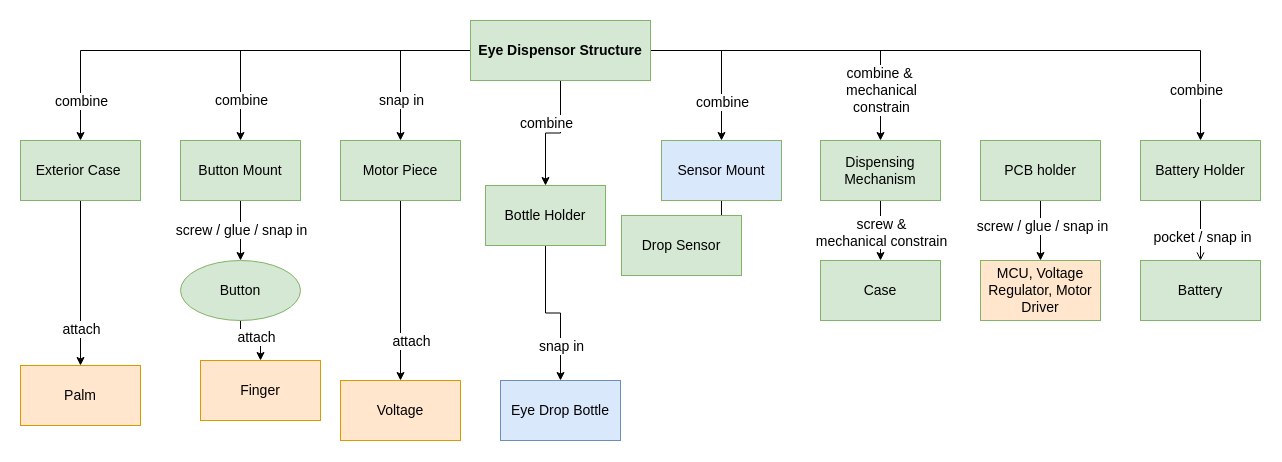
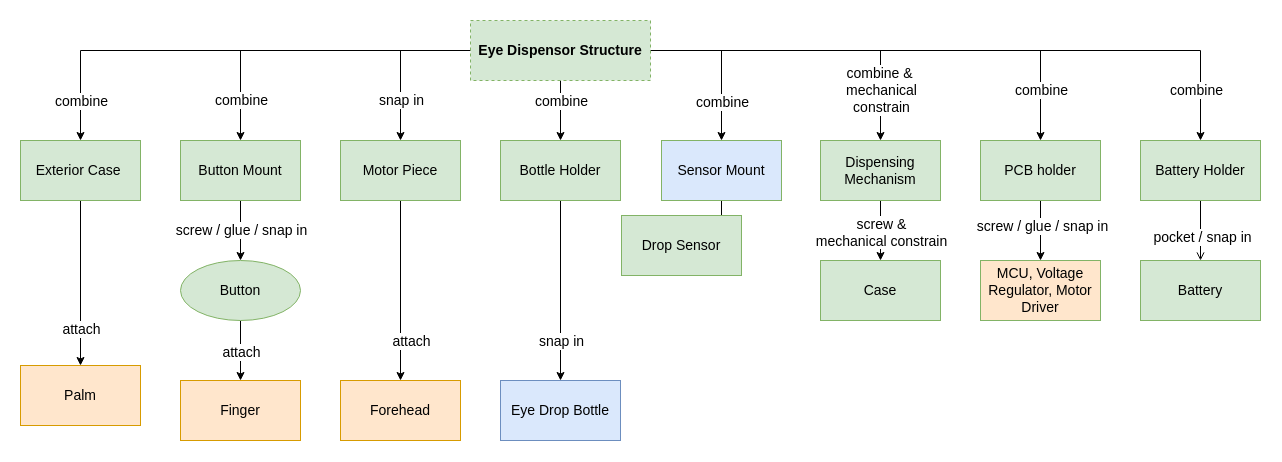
  <mxCell id="0" />
  <mxCell id="1" parent="0" />
  <mxCell id="2" value="Eye Drop Bottle" style="whiteSpace=wrap;html=1;fillColor=#dae8fc;strokeColor=#6c8ebf;fontSize=14;" parent="1" vertex="1"><mxGeometry x="500" y="380" width="120" height="60" as="geometry" /></mxCell>
  <mxCell id="3" value="" style="edgeStyle=orthogonalEdgeStyle;rounded=0;orthogonalLoop=1;jettySize=auto;html=1;fontSize=14;" parent="1" source="5" target="2" edge="1"><mxGeometry relative="1" as="geometry" /></mxCell>
  <mxCell id="4" value="snap in" style="edgeLabel;html=1;align=center;verticalAlign=middle;resizable=0;points=[];fontSize=14;" parent="3" vertex="1" connectable="0"><mxGeometry x="0.675" y="2" relative="1" as="geometry"><mxPoint x="-2" y="-11" as="offset" /></mxGeometry></mxCell>
- <mxCell id="5" value="Bottle Holder" style="whiteSpace=wrap;html=1;fontSize=14;fillColor=#d5e8d4;strokeColor=#82b366;" parent="1" vertex="1"><mxGeometry x="485" y="185" width="120" height="60" as="geometry" /></mxCell>
+ <mxCell id="5" value="Bottle Holder" style="whiteSpace=wrap;html=1;fontSize=14;fillColor=#d5e8d4;strokeColor=#82b366;" parent="1" vertex="1"><mxGeometry x="500" y="140" width="120" height="60" as="geometry" /></mxCell>
  <mxCell id="6" value="" style="edgeStyle=orthogonalEdgeStyle;rounded=0;orthogonalLoop=1;jettySize=auto;html=1;fontSize=14;" parent="1" source="8" target="9" edge="1"><mxGeometry relative="1" as="geometry" /></mxCell>
  <mxCell id="7" value="screw / glue / snap in" style="edgeLabel;html=1;align=center;verticalAlign=middle;resizable=0;points=[];fontSize=14;" parent="6" vertex="1" connectable="0"><mxGeometry x="-0.167" y="1" relative="1" as="geometry"><mxPoint as="offset" /></mxGeometry></mxCell>
  <mxCell id="8" value="PCB holder" style="whiteSpace=wrap;html=1;fontSize=14;fillColor=#d5e8d4;strokeColor=#82b366;" parent="1" vertex="1"><mxGeometry x="980" y="140" width="120" height="60" as="geometry" /></mxCell>
  <mxCell id="9" value="MCU, Voltage Regulator, Motor Driver" style="whiteSpace=wrap;html=1;fontSize=14;fillColor=#ffe6cc;strokeColor=#82b366;" parent="1" vertex="1"><mxGeometry x="980" y="260" width="120" height="60" as="geometry" /></mxCell>
  <mxCell id="10" value="Battery" style="whiteSpace=wrap;html=1;fontSize=14;fillColor=#d5e8d4;strokeColor=#82b366;" parent="1" vertex="1"><mxGeometry x="1140" y="260" width="120" height="60" as="geometry" /></mxCell>
  <mxCell id="11" value="" style="edgeStyle=orthogonalEdgeStyle;rounded=0;orthogonalLoop=1;jettySize=auto;html=1;fontSize=14;" parent="1" source="13" target="36" edge="1"><mxGeometry relative="1" as="geometry" /></mxCell>
  <mxCell id="12" value="attach" style="edgeLabel;html=1;align=center;verticalAlign=middle;resizable=0;points=[];fontSize=14;" parent="11" vertex="1" connectable="0"><mxGeometry x="0.151" relative="1" as="geometry"><mxPoint y="-4" as="offset" /></mxGeometry></mxCell>
  <mxCell id="13" value="Button" style="ellipse;whiteSpace=wrap;html=1;fontSize=14;fillColor=#d5e8d4;strokeColor=#82b366;" parent="1" vertex="1"><mxGeometry x="180" y="260" width="120" height="60" as="geometry" /></mxCell>
  <mxCell id="14" value="" style="edgeStyle=orthogonalEdgeStyle;rounded=0;orthogonalLoop=1;jettySize=auto;html=1;fontSize=14;" parent="1" source="16" target="30" edge="1"><mxGeometry relative="1" as="geometry" /></mxCell>
  <mxCell id="15" value="attach" style="edgeLabel;html=1;align=center;verticalAlign=middle;resizable=0;points=[];fontSize=14;" parent="14" vertex="1" connectable="0"><mxGeometry x="0.696" relative="1" as="geometry"><mxPoint y="-12" as="offset" /></mxGeometry></mxCell>
  <mxCell id="16" value="Exterior Case&amp;nbsp;" style="whiteSpace=wrap;html=1;fontSize=14;fillColor=#d5e8d4;strokeColor=#82b366;" parent="1" vertex="1"><mxGeometry x="20" y="140" width="120" height="60" as="geometry" /></mxCell>
  <mxCell id="17" value="" style="edgeStyle=orthogonalEdgeStyle;rounded=0;orthogonalLoop=1;jettySize=auto;html=1;fontSize=14;endArrow=open;" parent="1" source="19" target="10" edge="1"><mxGeometry relative="1" as="geometry" /></mxCell>
  <mxCell id="18" value="pocket / snap in" style="edgeLabel;html=1;align=center;verticalAlign=middle;resizable=0;points=[];fontSize=14;" parent="17" vertex="1" connectable="0"><mxGeometry x="0.209" y="1" relative="1" as="geometry"><mxPoint as="offset" /></mxGeometry></mxCell>
  <mxCell id="19" value="Battery Holder" style="whiteSpace=wrap;html=1;fontSize=14;fillColor=#d5e8d4;strokeColor=#82b366;" parent="1" vertex="1"><mxGeometry x="1140" y="140" width="120" height="60" as="geometry" /></mxCell>
  <mxCell id="20" value="" style="edgeStyle=orthogonalEdgeStyle;rounded=0;orthogonalLoop=1;jettySize=auto;html=1;fontSize=14;" parent="1" source="22" target="13" edge="1"><mxGeometry relative="1" as="geometry" /></mxCell>
  <mxCell id="21" value="screw / glue / snap in" style="edgeLabel;html=1;align=center;verticalAlign=middle;resizable=0;points=[];fontSize=14;" parent="20" vertex="1" connectable="0"><mxGeometry x="0.278" relative="1" as="geometry"><mxPoint y="-9" as="offset" /></mxGeometry></mxCell>
  <mxCell id="22" value="Button Mount" style="whiteSpace=wrap;html=1;fontSize=14;fillColor=#d5e8d4;strokeColor=#82b366;" parent="1" vertex="1"><mxGeometry x="180" y="140" width="120" height="60" as="geometry" /></mxCell>
  <mxCell id="23" value="" style="edgeStyle=orthogonalEdgeStyle;rounded=0;orthogonalLoop=1;jettySize=auto;html=1;fontSize=14;" parent="1" source="25" target="34" edge="1"><mxGeometry relative="1" as="geometry" /></mxCell>
  <mxCell id="24" value="screw &amp;amp;&lt;br&gt;mechanical constrain" style="edgeLabel;html=1;align=center;verticalAlign=middle;resizable=0;points=[];fontSize=14;" parent="23" vertex="1" connectable="0"><mxGeometry x="-0.278" y="-1" relative="1" as="geometry"><mxPoint x="1" y="9" as="offset" /></mxGeometry></mxCell>
  <mxCell id="25" value="Dispensing Mechanism" style="whiteSpace=wrap;html=1;fontSize=14;fillColor=#d5e8d4;strokeColor=#82b366;" parent="1" vertex="1"><mxGeometry x="820" y="140" width="120" height="60" as="geometry" /></mxCell>
  <mxCell id="26" value="" style="edgeStyle=orthogonalEdgeStyle;rounded=0;orthogonalLoop=1;jettySize=auto;html=1;fontSize=14;" parent="1" source="28" target="29" edge="1"><mxGeometry relative="1" as="geometry" /></mxCell>
  <mxCell id="27" value="attach" style="edgeLabel;html=1;align=center;verticalAlign=middle;resizable=0;points=[];fontSize=14;" parent="26" vertex="1" connectable="0"><mxGeometry x="0.627" y="-2" relative="1" as="geometry"><mxPoint x="12" y="-6" as="offset" /></mxGeometry></mxCell>
  <mxCell id="28" value="Motor Piece" style="whiteSpace=wrap;html=1;fontSize=14;fillColor=#d5e8d4;strokeColor=#82b366;" parent="1" vertex="1"><mxGeometry x="340" y="140" width="120" height="60" as="geometry" /></mxCell>
- <mxCell id="29" value="Voltage" style="whiteSpace=wrap;html=1;fillColor=#ffe6cc;strokeColor=#d79b00;fontSize=14;" parent="1" vertex="1"><mxGeometry x="340" y="380" width="120" height="60" as="geometry" /></mxCell>
+ <mxCell id="29" value="Forehead" style="whiteSpace=wrap;html=1;fillColor=#ffe6cc;strokeColor=#d79b00;fontSize=14;" parent="1" vertex="1"><mxGeometry x="340" y="380" width="120" height="60" as="geometry" /></mxCell>
  <mxCell id="30" value="Palm" style="whiteSpace=wrap;html=1;fillColor=#ffe6cc;strokeColor=#d79b00;fontSize=14;" parent="1" vertex="1"><mxGeometry x="20" y="365" width="120" height="60" as="geometry" /></mxCell>
  <mxCell id="31" value="" style="edgeStyle=orthogonalEdgeStyle;rounded=0;orthogonalLoop=1;jettySize=auto;html=1;fontSize=14;" parent="1" source="33" target="35" edge="1"><mxGeometry relative="1" as="geometry" /></mxCell>
  <mxCell id="32" value="screw" style="edgeLabel;html=1;align=center;verticalAlign=middle;resizable=0;points=[];fontSize=14;" parent="31" vertex="1" connectable="0"><mxGeometry x="-0.294" y="1" relative="1" as="geometry"><mxPoint x="-1" y="9" as="offset" /></mxGeometry></mxCell>
  <mxCell id="33" value="Sensor Mount" style="whiteSpace=wrap;html=1;fontSize=14;fillColor=#dae8fc;strokeColor=#82b366;" parent="1" vertex="1"><mxGeometry x="661" y="140" width="120" height="60" as="geometry" /></mxCell>
  <mxCell id="34" value="Case" style="whiteSpace=wrap;html=1;fontSize=14;fillColor=#d5e8d4;strokeColor=#82b366;" parent="1" vertex="1"><mxGeometry x="820" y="260" width="120" height="60" as="geometry" /></mxCell>
  <mxCell id="35" value="Drop Sensor" style="whiteSpace=wrap;html=1;fontSize=14;fillColor=#d5e8d4;strokeColor=#82b366;" parent="1" vertex="1"><mxGeometry x="621" y="215" width="120" height="60" as="geometry" /></mxCell>
- <mxCell id="36" value="Finger" style="whiteSpace=wrap;html=1;fillColor=#ffe6cc;strokeColor=#d79b00;fontSize=14;" parent="1" vertex="1"><mxGeometry x="200" y="360" width="120" height="60" as="geometry" /></mxCell>
+ <mxCell id="36" value="Finger" style="whiteSpace=wrap;html=1;fillColor=#ffe6cc;strokeColor=#d79b00;fontSize=14;" parent="1" vertex="1"><mxGeometry x="180" y="380" width="120" height="60" as="geometry" /></mxCell>
  <mxCell id="37" style="edgeStyle=orthogonalEdgeStyle;rounded=0;orthogonalLoop=1;jettySize=auto;html=1;fontSize=14;" parent="1" source="51" target="16" edge="1"><mxGeometry relative="1" as="geometry" /></mxCell>
  <mxCell id="38" value="combine" style="edgeLabel;html=1;align=center;verticalAlign=middle;resizable=0;points=[];fontSize=14;" parent="37" vertex="1" connectable="0"><mxGeometry x="0.769" relative="1" as="geometry"><mxPoint y="15" as="offset" /></mxGeometry></mxCell>
  <mxCell id="39" style="edgeStyle=orthogonalEdgeStyle;rounded=0;orthogonalLoop=1;jettySize=auto;html=1;fontSize=14;" parent="1" source="51" target="22" edge="1"><mxGeometry relative="1" as="geometry" /></mxCell>
  <mxCell id="40" style="edgeStyle=orthogonalEdgeStyle;rounded=0;orthogonalLoop=1;jettySize=auto;html=1;fontSize=14;" parent="1" source="51" target="28" edge="1"><mxGeometry relative="1" as="geometry" /></mxCell>
  <mxCell id="41" style="edgeStyle=orthogonalEdgeStyle;rounded=0;orthogonalLoop=1;jettySize=auto;html=1;fontSize=14;" parent="1" source="51" target="5" edge="1"><mxGeometry relative="1" as="geometry" /></mxCell>
  <mxCell id="42" value="combine" style="edgeLabel;html=1;align=center;verticalAlign=middle;resizable=0;points=[];fontSize=14;" parent="41" vertex="1" connectable="0"><mxGeometry x="0.232" y="3" relative="1" as="geometry"><mxPoint x="-3" y="-17" as="offset" /></mxGeometry></mxCell>
  <mxCell id="43" style="edgeStyle=orthogonalEdgeStyle;rounded=0;orthogonalLoop=1;jettySize=auto;html=1;fontSize=14;" parent="1" source="51" target="33" edge="1"><mxGeometry relative="1" as="geometry" /></mxCell>
  <mxCell id="44" value="combine" style="edgeLabel;html=1;align=center;verticalAlign=middle;resizable=0;points=[];fontSize=14;" parent="43" vertex="1" connectable="0"><mxGeometry x="0.622" y="2" relative="1" as="geometry"><mxPoint x="-2" y="-9" as="offset" /></mxGeometry></mxCell>
  <mxCell id="45" style="edgeStyle=orthogonalEdgeStyle;rounded=0;orthogonalLoop=1;jettySize=auto;html=1;fontSize=14;" parent="1" source="51" target="25" edge="1"><mxGeometry relative="1" as="geometry" /></mxCell>
  <mxCell id="46" value="combine &amp;amp;&amp;nbsp;&lt;br&gt;mechanical&lt;br&gt;constrain" style="edgeLabel;html=1;align=center;verticalAlign=middle;resizable=0;points=[];fontSize=14;" parent="45" vertex="1" connectable="0"><mxGeometry x="0.845" y="-2" relative="1" as="geometry"><mxPoint x="2" y="-26" as="offset" /></mxGeometry></mxCell>
+ <mxCell id="47" style="edgeStyle=orthogonalEdgeStyle;rounded=0;orthogonalLoop=1;jettySize=auto;html=1;fontSize=14;" parent="1" source="51" target="8" edge="1"><mxGeometry relative="1" as="geometry" /></mxCell>
+ <mxCell id="48" value="combine" style="edgeLabel;html=1;align=center;verticalAlign=middle;resizable=0;points=[];fontSize=14;" parent="47" vertex="1" connectable="0"><mxGeometry x="0.914" y="1" relative="1" as="geometry"><mxPoint x="-1" y="-30" as="offset" /></mxGeometry></mxCell>
  <mxCell id="49" style="edgeStyle=orthogonalEdgeStyle;rounded=0;orthogonalLoop=1;jettySize=auto;html=1;fontSize=14;" parent="1" source="51" target="19" edge="1"><mxGeometry relative="1" as="geometry" /></mxCell>
  <mxCell id="50" value="combine" style="edgeLabel;html=1;align=center;verticalAlign=middle;resizable=0;points=[];fontSize=14;" parent="49" vertex="1" connectable="0"><mxGeometry x="0.926" y="1" relative="1" as="geometry"><mxPoint x="-6" y="-27" as="offset" /></mxGeometry></mxCell>
- <mxCell id="51" value="Eye Dispensor Structure" style="whiteSpace=wrap;html=1;fontSize=14;fontStyle=1;fillColor=#d5e8d4;strokeColor=#82b366;" parent="1" vertex="1"><mxGeometry x="470" y="20" width="180" height="60" as="geometry" /></mxCell>
+ <mxCell id="51" value="Eye Dispensor Structure" style="whiteSpace=wrap;html=1;fontSize=14;fontStyle=1;fillColor=#d5e8d4;strokeColor=#82b366;dashed=1;" parent="1" vertex="1"><mxGeometry x="470" y="20" width="180" height="60" as="geometry" /></mxCell>
  <mxCell id="52" value="combine" style="edgeLabel;html=1;align=center;verticalAlign=middle;resizable=0;points=[];fontSize=14;" parent="1" vertex="1" connectable="0"><mxGeometry x="240.004" y="99.999" as="geometry" /></mxCell>
  <mxCell id="53" value="snap in" style="edgeLabel;html=1;align=center;verticalAlign=middle;resizable=0;points=[];fontSize=14;" parent="1" vertex="1" connectable="0"><mxGeometry x="400.004" y="99.999" as="geometry" /></mxCell>
